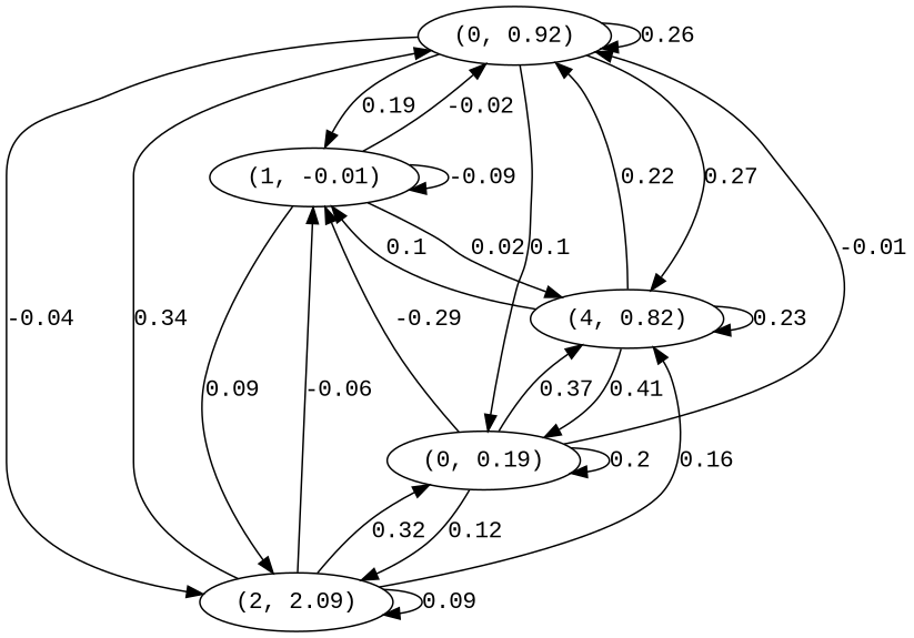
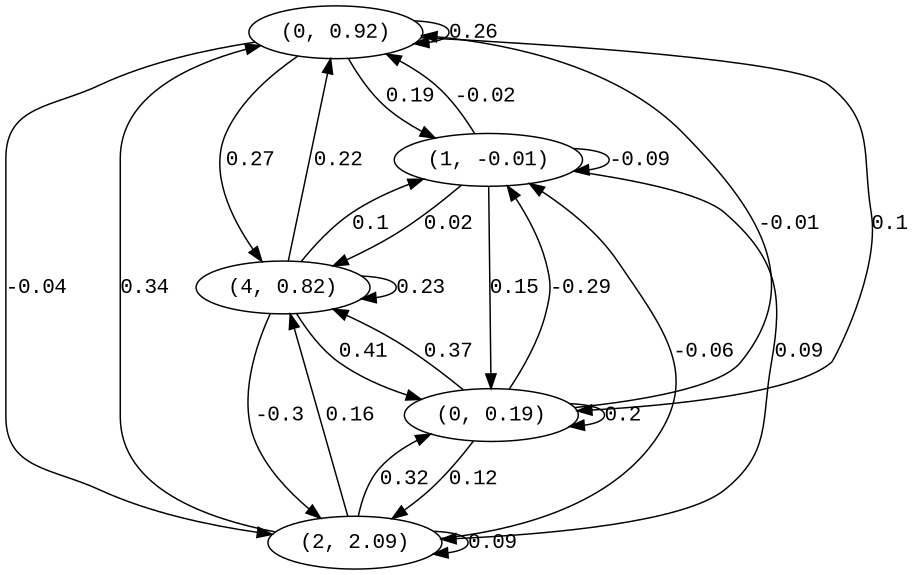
  digraph {
    fontname="Liberation Mono"
    node [fontname="Liberation Mono"]
    edge [fontname="Liberation Mono"]
    n1 [label="(0, 0.92)"]
    n2 [label="(1, -0.01)"]
    n3 [label="(2, 2.09)"]
    n4 [label="(0, 0.19)"]
    n5 [label="(4, 0.82)"]
    n1 -> n1 [label=0.26]
    n1 -> n2 [label=0.19]
    n1 -> n3 [label=-0.04]
    n1 -> n4 [label=0.1]
    n1 -> n5 [label=0.27]
    n2 -> n1 [label=-0.02]
    n2 -> n2 [label=-0.09]
    n2 -> n3 [label=0.09]
+   n2 -> n4 [label=0.15]
    n2 -> n5 [label=0.02]
    n3 -> n1 [label=0.34]
    n3 -> n2 [label=-0.06]
    n3 -> n3 [label=0.09]
    n3 -> n4 [label=0.32]
    n3 -> n5 [label=0.16]
    n4 -> n1 [label=-0.01]
    n4 -> n2 [label=-0.29]
    n4 -> n3 [label=0.12]
    n4 -> n4 [label=0.2]
    n4 -> n5 [label=0.37]
    n5 -> n1 [label=0.22]
    n5 -> n2 [label=0.1]
+   n5 -> n3 [label=-0.3]
    n5 -> n4 [label=0.41]
    n5 -> n5 [label=0.23]
  }
